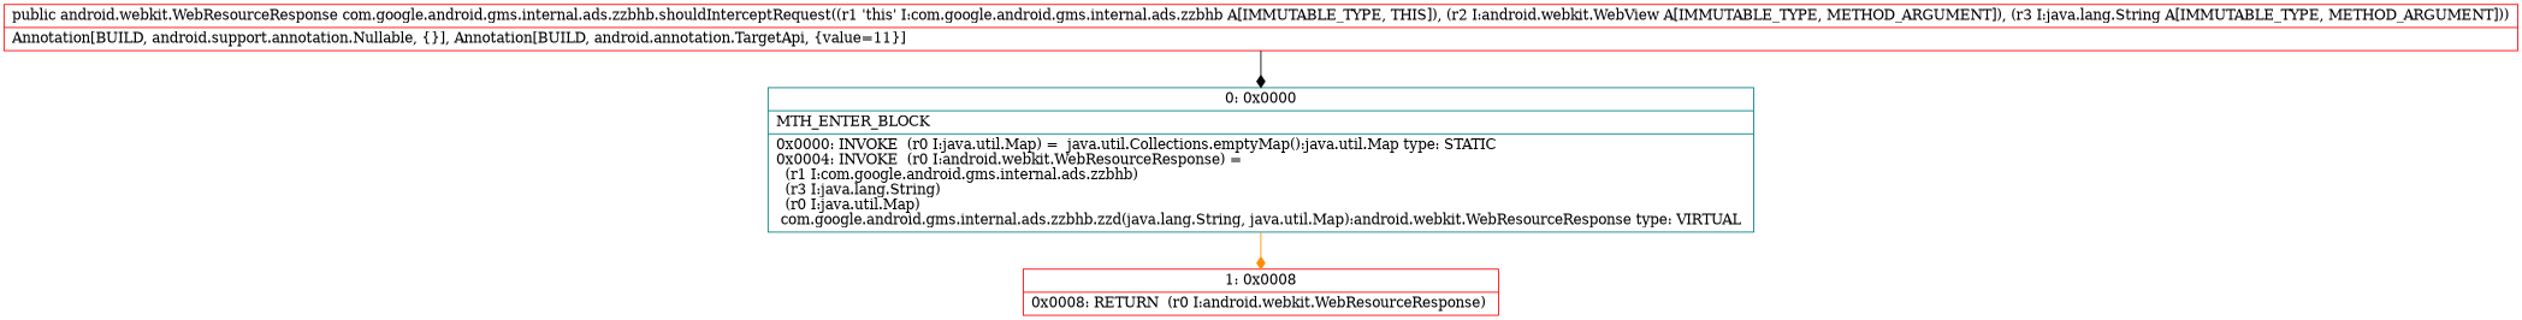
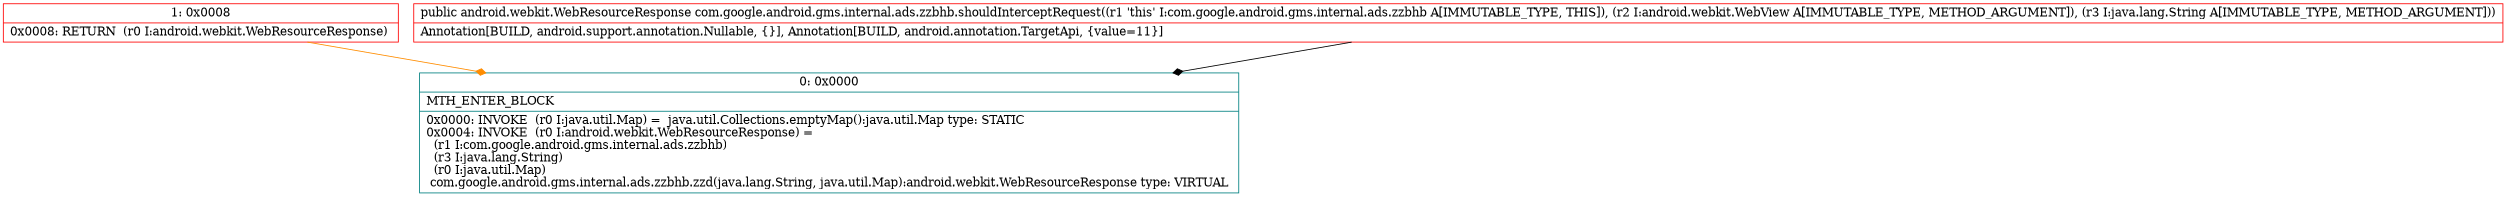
  digraph {
    node [shape=record color=red]
    edge [arrowhead=diamond]
    n1 [label="{0\:\ 0x0000|MTH_ENTER_BLOCK\l|0x0000: INVOKE  (r0 I:java.util.Map) =  java.util.Collections.emptyMap():java.util.Map type: STATIC \l0x0004: INVOKE  (r0 I:android.webkit.WebResourceResponse) = \l  (r1 I:com.google.android.gms.internal.ads.zzbhb)\l  (r3 I:java.lang.String)\l  (r0 I:java.util.Map)\l com.google.android.gms.internal.ads.zzbhb.zzd(java.lang.String, java.util.Map):android.webkit.WebResourceResponse type: VIRTUAL \l}" color=teal]
    n2 [label="{1\:\ 0x0008|0x0008: RETURN  (r0 I:android.webkit.WebResourceResponse) \l}"]
    n3 [label="{public android.webkit.WebResourceResponse com.google.android.gms.internal.ads.zzbhb.shouldInterceptRequest((r1 'this' I:com.google.android.gms.internal.ads.zzbhb A[IMMUTABLE_TYPE, THIS]), (r2 I:android.webkit.WebView A[IMMUTABLE_TYPE, METHOD_ARGUMENT]), (r3 I:java.lang.String A[IMMUTABLE_TYPE, METHOD_ARGUMENT]))  | Annotation[BUILD, android.support.annotation.Nullable, \{\}], Annotation[BUILD, android.annotation.TargetApi, \{value=11\}]\l}"]
-   n1 -> n2 [color=darkorange]
+   n2 -> n1 [color=darkorange]
    n3 -> n1 [color=black]
  }
